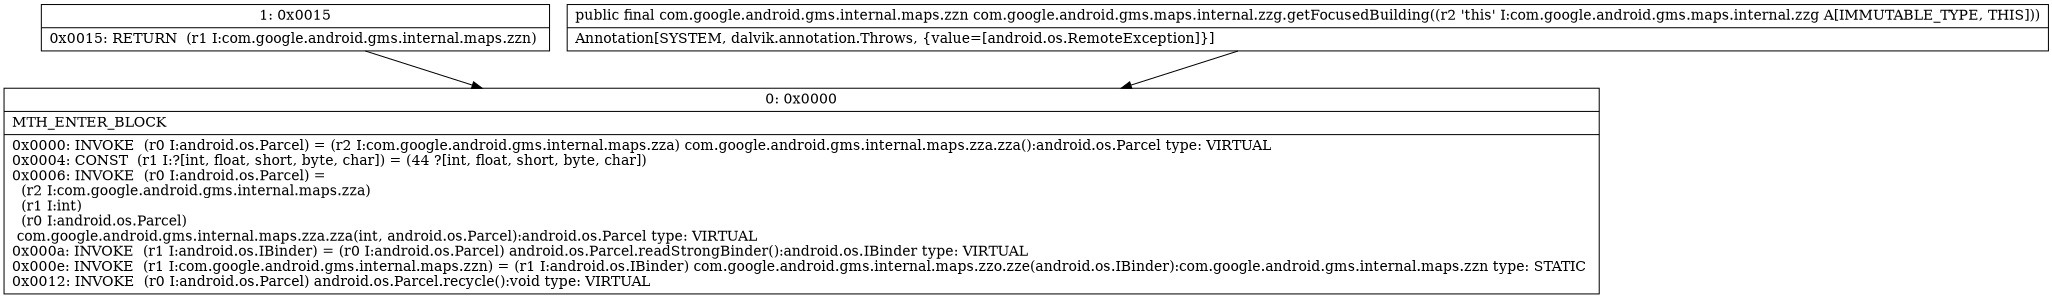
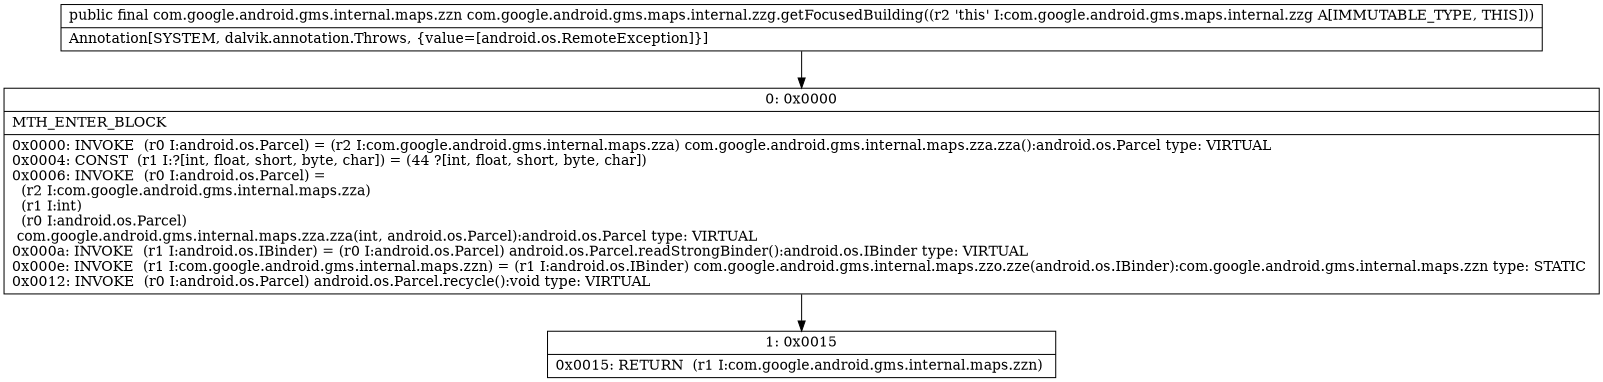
  digraph {
    node [shape=record]
    n1 [label="{0\:\ 0x0000|MTH_ENTER_BLOCK\l|0x0000: INVOKE  (r0 I:android.os.Parcel) = (r2 I:com.google.android.gms.internal.maps.zza) com.google.android.gms.internal.maps.zza.zza():android.os.Parcel type: VIRTUAL \l0x0004: CONST  (r1 I:?[int, float, short, byte, char]) = (44 ?[int, float, short, byte, char]) \l0x0006: INVOKE  (r0 I:android.os.Parcel) = \l  (r2 I:com.google.android.gms.internal.maps.zza)\l  (r1 I:int)\l  (r0 I:android.os.Parcel)\l com.google.android.gms.internal.maps.zza.zza(int, android.os.Parcel):android.os.Parcel type: VIRTUAL \l0x000a: INVOKE  (r1 I:android.os.IBinder) = (r0 I:android.os.Parcel) android.os.Parcel.readStrongBinder():android.os.IBinder type: VIRTUAL \l0x000e: INVOKE  (r1 I:com.google.android.gms.internal.maps.zzn) = (r1 I:android.os.IBinder) com.google.android.gms.internal.maps.zzo.zze(android.os.IBinder):com.google.android.gms.internal.maps.zzn type: STATIC \l0x0012: INVOKE  (r0 I:android.os.Parcel) android.os.Parcel.recycle():void type: VIRTUAL \l}"]
    n2 [label="{1\:\ 0x0015|0x0015: RETURN  (r1 I:com.google.android.gms.internal.maps.zzn) \l}"]
    n3 [label="{public final com.google.android.gms.internal.maps.zzn com.google.android.gms.maps.internal.zzg.getFocusedBuilding((r2 'this' I:com.google.android.gms.maps.internal.zzg A[IMMUTABLE_TYPE, THIS]))  | Annotation[SYSTEM, dalvik.annotation.Throws, \{value=[android.os.RemoteException]\}]\l}"]
-   n2 -> n1
+   n1 -> n2
    n3 -> n1
  }
